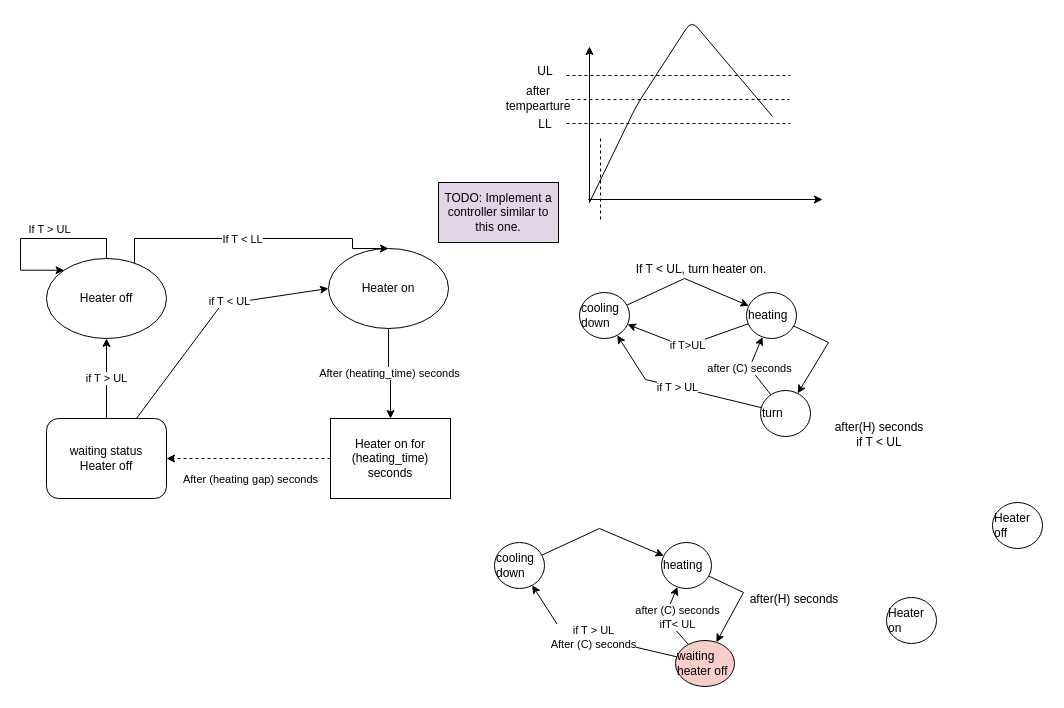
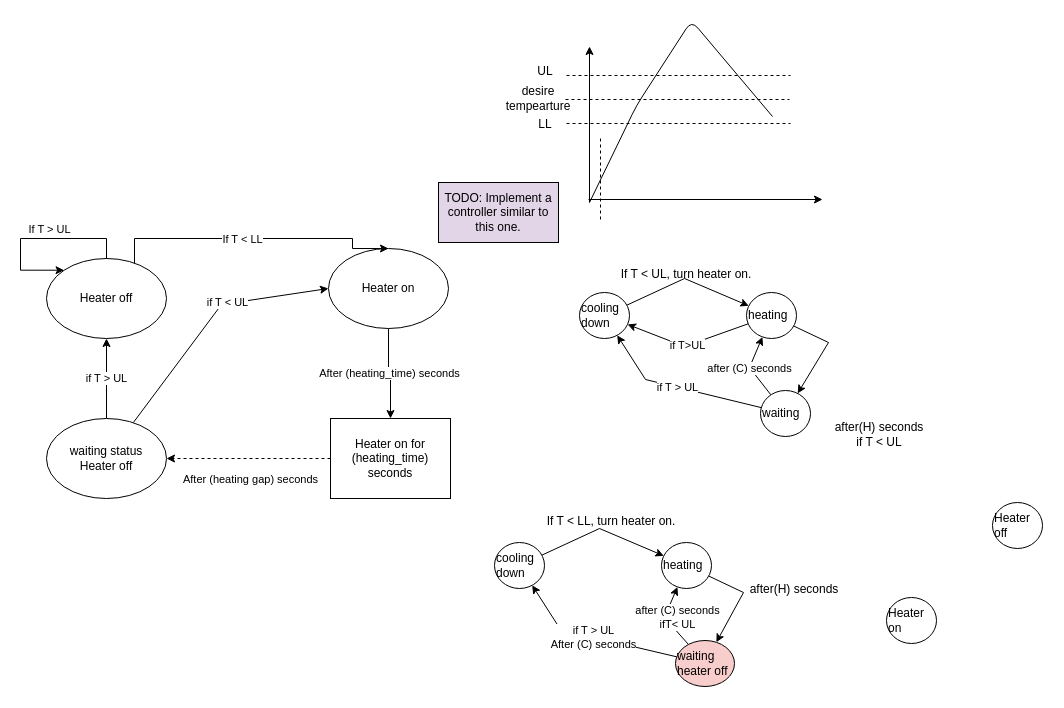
  <mxCell id="0" />
  <mxCell id="1" parent="0" />
  <mxCell id="2" value="" style="endArrow=classic;html=1;" parent="1" edge="1"><mxGeometry width="50" height="50" relative="1" as="geometry"><mxPoint x="589" y="202" as="sourcePoint" /><mxPoint x="589" y="46" as="targetPoint" /></mxGeometry></mxCell>
  <mxCell id="3" value="" style="endArrow=classic;html=1;" parent="1" edge="1"><mxGeometry width="50" height="50" relative="1" as="geometry"><mxPoint x="588" y="199" as="sourcePoint" /><mxPoint x="822" y="199" as="targetPoint" /></mxGeometry></mxCell>
  <mxCell id="4" value="" style="endArrow=none;html=1;" parent="1" edge="1"><mxGeometry width="50" height="50" relative="1" as="geometry"><mxPoint x="589" y="202" as="sourcePoint" /><mxPoint x="772" y="116" as="targetPoint" /><Array as="points"><mxPoint x="636" y="105" /><mxPoint x="691" y="20" /></Array></mxGeometry></mxCell>
  <mxCell id="5" value="" style="endArrow=none;html=1;dashed=1;" parent="1" edge="1"><mxGeometry width="50" height="50" relative="1" as="geometry"><mxPoint x="566" y="75" as="sourcePoint" /><mxPoint x="790" y="75" as="targetPoint" /></mxGeometry></mxCell>
  <mxCell id="6" value="" style="endArrow=none;html=1;dashed=1;" parent="1" edge="1"><mxGeometry width="50" height="50" relative="1" as="geometry"><mxPoint x="566" y="123" as="sourcePoint" /><mxPoint x="790" y="123" as="targetPoint" /></mxGeometry></mxCell>
  <mxCell id="7" value="UL" style="text;html=1;strokeColor=none;fillColor=none;align=center;verticalAlign=middle;whiteSpace=wrap;rounded=0;" parent="1" vertex="1"><mxGeometry x="525" y="61" width="40" height="20" as="geometry" /></mxCell>
  <mxCell id="8" value="LL" style="text;html=1;strokeColor=none;fillColor=none;align=center;verticalAlign=middle;whiteSpace=wrap;rounded=0;" parent="1" vertex="1"><mxGeometry x="525" y="114" width="40" height="20" as="geometry" /></mxCell>
  <mxCell id="9" value="" style="endArrow=none;html=1;dashed=1;" parent="1" edge="1"><mxGeometry width="50" height="50" relative="1" as="geometry"><mxPoint x="600" y="219" as="sourcePoint" /><mxPoint x="600" y="138" as="targetPoint" /></mxGeometry></mxCell>
- <mxCell id="10" value="&lt;br&gt;If T &amp;lt; UL, turn heater on." style="text;html=1;strokeColor=none;fillColor=none;align=center;verticalAlign=middle;whiteSpace=wrap;rounded=0;" parent="1" vertex="1"><mxGeometry x="601" y="248" width="200" height="26" as="geometry" /></mxCell>
+ <mxCell id="10" value="&lt;br&gt;If T &amp;lt; UL, turn heater on." style="text;html=1;strokeColor=none;fillColor=none;align=center;verticalAlign=middle;whiteSpace=wrap;rounded=0;" parent="1" vertex="1"><mxGeometry x="586" y="253" width="200" height="26" as="geometry" /></mxCell>
  <mxCell id="11" style="rounded=0;orthogonalLoop=1;jettySize=auto;html=1;" parent="1" source="12" target="15" edge="1"><mxGeometry relative="1" as="geometry"><Array as="points"><mxPoint x="684" y="278" /></Array></mxGeometry></mxCell>
  <mxCell id="12" value="cooling down" style="ellipse;whiteSpace=wrap;html=1;align=left;" parent="1" vertex="1"><mxGeometry x="579" y="292" width="50" height="46" as="geometry" /></mxCell>
  <mxCell id="13" style="edgeStyle=none;rounded=0;orthogonalLoop=1;jettySize=auto;html=1;" parent="1" source="15" target="19" edge="1"><mxGeometry relative="1" as="geometry"><mxPoint x="801" y="378" as="targetPoint" /><Array as="points"><mxPoint x="828" y="342" /></Array></mxGeometry></mxCell>
  <mxCell id="14" value="if T&amp;gt;UL" style="edgeStyle=none;rounded=0;orthogonalLoop=1;jettySize=auto;html=1;" parent="1" source="15" target="12" edge="1"><mxGeometry relative="1" as="geometry"><Array as="points"><mxPoint x="684" y="346" /></Array></mxGeometry></mxCell>
  <mxCell id="15" value="heating" style="ellipse;whiteSpace=wrap;html=1;align=left;" parent="1" vertex="1"><mxGeometry x="746" y="292" width="50" height="46" as="geometry" /></mxCell>
  <mxCell id="16" value="after(H) seconds&lt;br&gt;if T &amp;lt; UL" style="text;html=1;strokeColor=none;fillColor=none;align=center;verticalAlign=middle;whiteSpace=wrap;rounded=0;" parent="1" vertex="1"><mxGeometry x="831" y="415" width="96" height="37" as="geometry" /></mxCell>
  <mxCell id="17" value="if T &amp;gt; UL" style="edgeStyle=none;rounded=0;orthogonalLoop=1;jettySize=auto;html=1;" parent="1" source="19" target="12" edge="1"><mxGeometry relative="1" as="geometry"><Array as="points"><mxPoint x="645" y="379" /></Array></mxGeometry></mxCell>
  <mxCell id="18" value="after (C) seconds" style="edgeStyle=none;rounded=0;orthogonalLoop=1;jettySize=auto;html=1;" parent="1" source="19" target="15" edge="1"><mxGeometry relative="1" as="geometry"><Array as="points"><mxPoint x="749" y="367" /></Array></mxGeometry></mxCell>
- <mxCell id="19" value="turn" style="ellipse;whiteSpace=wrap;html=1;align=left;" parent="1" vertex="1"><mxGeometry x="760" y="390" width="50" height="46" as="geometry" /></mxCell>
+ <mxCell id="19" value="waiting" style="ellipse;whiteSpace=wrap;html=1;align=left;" parent="1" vertex="1"><mxGeometry x="760" y="390" width="50" height="46" as="geometry" /></mxCell>
  <mxCell id="20" value="TODO: Implement a controller similar to this one." style="rounded=0;whiteSpace=wrap;html=1;align=center;fillColor=#e1d5e7;" parent="1" vertex="1"><mxGeometry x="438" y="182" width="120" height="60" as="geometry" /></mxCell>
+ <mxCell id="21" value="&lt;br&gt;If T &amp;lt; LL, turn heater on." style="text;html=1;strokeColor=none;fillColor=none;align=center;verticalAlign=middle;whiteSpace=wrap;rounded=0;" parent="1" vertex="1"><mxGeometry x="511" y="500" width="200" height="26" as="geometry" /></mxCell>
  <mxCell id="22" style="rounded=0;orthogonalLoop=1;jettySize=auto;html=1;" parent="1" source="23" target="25" edge="1"><mxGeometry relative="1" as="geometry"><Array as="points"><mxPoint x="599" y="528" /></Array></mxGeometry></mxCell>
  <mxCell id="23" value="cooling down" style="ellipse;whiteSpace=wrap;html=1;align=left;" parent="1" vertex="1"><mxGeometry x="494" y="542" width="50" height="46" as="geometry" /></mxCell>
  <mxCell id="24" style="edgeStyle=none;rounded=0;orthogonalLoop=1;jettySize=auto;html=1;" parent="1" source="25" target="29" edge="1"><mxGeometry relative="1" as="geometry"><mxPoint x="716" y="628" as="targetPoint" /><Array as="points"><mxPoint x="743" y="592" /></Array></mxGeometry></mxCell>
  <mxCell id="25" value="heating" style="ellipse;whiteSpace=wrap;html=1;align=left;" parent="1" vertex="1"><mxGeometry x="661" y="542" width="50" height="46" as="geometry" /></mxCell>
- <mxCell id="26" value="after(H) seconds" style="text;html=1;strokeColor=none;fillColor=none;align=center;verticalAlign=middle;whiteSpace=wrap;rounded=0;" parent="1" vertex="1"><mxGeometry x="746" y="580" width="96" height="37" as="geometry" /></mxCell>
+ <mxCell id="26" value="after(H) seconds" style="text;html=1;strokeColor=none;fillColor=none;align=center;verticalAlign=middle;whiteSpace=wrap;rounded=0;" parent="1" vertex="1"><mxGeometry x="746" y="570" width="96" height="37" as="geometry" /></mxCell>
  <mxCell id="27" value="if T &amp;gt; UL&lt;br&gt;After (C) seconds" style="edgeStyle=none;rounded=0;orthogonalLoop=1;jettySize=auto;html=1;" parent="1" source="29" target="23" edge="1"><mxGeometry relative="1" as="geometry"><Array as="points"><mxPoint x="560" y="629" /></Array></mxGeometry></mxCell>
  <mxCell id="28" value="after (C) seconds&lt;br&gt;ifT&amp;lt; UL" style="edgeStyle=none;rounded=0;orthogonalLoop=1;jettySize=auto;html=1;" parent="1" source="29" target="25" edge="1"><mxGeometry x="-0.21" y="-10" relative="1" as="geometry"><Array as="points"><mxPoint x="664" y="617" /></Array><mxPoint as="offset" /></mxGeometry></mxCell>
  <mxCell id="29" value="waiting&lt;br&gt;heater off" style="ellipse;whiteSpace=wrap;html=1;align=left;fillColor=#f8cecc;" parent="1" vertex="1"><mxGeometry x="675" y="640" width="59" height="46" as="geometry" /></mxCell>
  <mxCell id="30" value="Heater on" style="ellipse;whiteSpace=wrap;html=1;align=left;" parent="1" vertex="1"><mxGeometry x="886" y="597" width="50" height="46" as="geometry" /></mxCell>
  <mxCell id="31" value="Heater off" style="ellipse;whiteSpace=wrap;html=1;align=left;" parent="1" vertex="1"><mxGeometry x="992" y="502" width="50" height="46" as="geometry" /></mxCell>
  <mxCell id="32" value="After (heating_time) seconds" style="edgeStyle=orthogonalEdgeStyle;rounded=0;orthogonalLoop=1;jettySize=auto;html=1;" parent="1" source="33" target="39" edge="1"><mxGeometry relative="1" as="geometry" /></mxCell>
  <mxCell id="33" value="Heater on" style="ellipse;whiteSpace=wrap;html=1;" parent="1" vertex="1"><mxGeometry x="328" y="248" width="120" height="80" as="geometry" /></mxCell>
  <mxCell id="34" style="edgeStyle=orthogonalEdgeStyle;rounded=0;orthogonalLoop=1;jettySize=auto;html=1;entryX=0.5;entryY=0;entryDx=0;entryDy=0;" parent="1" source="36" target="33" edge="1"><mxGeometry relative="1" as="geometry"><Array as="points"><mxPoint x="134" y="238" /><mxPoint x="352" y="238" /></Array></mxGeometry></mxCell>
  <mxCell id="35" value="If T &amp;lt; LL" style="edgeLabel;html=1;align=center;verticalAlign=middle;resizable=0;points=[];" parent="34" vertex="1" connectable="0"><mxGeometry x="-0.087" relative="1" as="geometry"><mxPoint as="offset" /></mxGeometry></mxCell>
  <mxCell id="36" value="Heater off" style="ellipse;whiteSpace=wrap;html=1;" parent="1" vertex="1"><mxGeometry x="46" y="258" width="120" height="80" as="geometry" /></mxCell>
  <mxCell id="37" value="" style="edgeStyle=orthogonalEdgeStyle;rounded=0;orthogonalLoop=1;jettySize=auto;html=1;dashed=1;" parent="1" source="39" target="43" edge="1"><mxGeometry relative="1" as="geometry" /></mxCell>
  <mxCell id="38" value="After (heating gap) seconds" style="edgeLabel;html=1;align=center;verticalAlign=middle;resizable=0;points=[];" parent="37" vertex="1" connectable="0"><mxGeometry x="-0.217" y="2" relative="1" as="geometry"><mxPoint x="-16.86" y="18" as="offset" /></mxGeometry></mxCell>
  <mxCell id="39" value="Heater on for (heating_time) seconds" style="whiteSpace=wrap;html=1;rounded=0;" parent="1" vertex="1"><mxGeometry x="330" y="418" width="120" height="80" as="geometry" /></mxCell>
  <mxCell id="40" value="if T &amp;gt; UL" style="edgeStyle=orthogonalEdgeStyle;rounded=0;orthogonalLoop=1;jettySize=auto;html=1;" parent="1" source="43" target="36" edge="1"><mxGeometry relative="1" as="geometry" /></mxCell>
  <mxCell id="41" style="rounded=0;orthogonalLoop=1;jettySize=auto;html=1;entryX=0;entryY=0.5;entryDx=0;entryDy=0;" parent="1" source="43" target="33" edge="1"><mxGeometry relative="1" as="geometry"><Array as="points"><mxPoint x="221" y="304" /></Array></mxGeometry></mxCell>
  <mxCell id="42" value="if T &amp;lt; UL" style="edgeLabel;html=1;align=center;verticalAlign=middle;resizable=0;points=[];" parent="41" vertex="1" connectable="0"><mxGeometry x="0.195" y="2" relative="1" as="geometry"><mxPoint as="offset" /></mxGeometry></mxCell>
- <mxCell id="43" value="waiting status&lt;br&gt;Heater off" style="whiteSpace=wrap;html=1;rounded=1;" parent="1" vertex="1"><mxGeometry x="46" y="418" width="120" height="80" as="geometry" /></mxCell>
+ <mxCell id="43" value="waiting status&lt;br&gt;Heater off" style="ellipse;whiteSpace=wrap;html=1;" parent="1" vertex="1"><mxGeometry x="46" y="418" width="120" height="80" as="geometry" /></mxCell>
  <mxCell id="44" style="edgeStyle=orthogonalEdgeStyle;rounded=0;orthogonalLoop=1;jettySize=auto;html=1;entryX=0;entryY=0;entryDx=0;entryDy=0;" parent="1" source="36" target="36" edge="1"><mxGeometry relative="1" as="geometry"><Array as="points"><mxPoint x="106" y="238" /><mxPoint x="20" y="238" /><mxPoint x="20" y="270" /></Array></mxGeometry></mxCell>
  <mxCell id="45" value="If T &amp;gt; UL" style="edgeLabel;html=1;align=center;verticalAlign=middle;resizable=0;points=[];" parent="1" vertex="1" connectable="0"><mxGeometry x="64.997" y="216" as="geometry"><mxPoint x="-16" y="12" as="offset" /></mxGeometry></mxCell>
- <mxCell id="46" value="after tempearture" style="text;html=1;strokeColor=none;fillColor=none;align=center;verticalAlign=middle;whiteSpace=wrap;rounded=0;" parent="1" vertex="1"><mxGeometry x="518" y="88" width="40" height="20" as="geometry" /></mxCell>
+ <mxCell id="46" value="desire tempearture" style="text;html=1;strokeColor=none;fillColor=none;align=center;verticalAlign=middle;whiteSpace=wrap;rounded=0;" parent="1" vertex="1"><mxGeometry x="518" y="88" width="40" height="20" as="geometry" /></mxCell>
  <mxCell id="47" value="" style="endArrow=none;html=1;dashed=1;" edge="1" parent="1"><mxGeometry width="50" height="50" relative="1" as="geometry"><mxPoint x="565" y="99" as="sourcePoint" /><mxPoint x="789" y="99" as="targetPoint" /></mxGeometry></mxCell>
